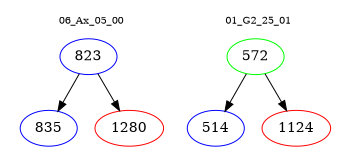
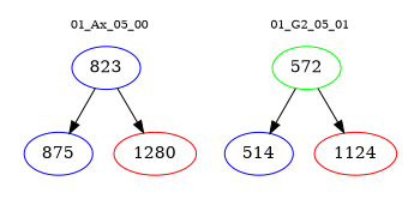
  digraph {
    node [color=blue]
    edge [color=black]
    n1 [label=823]
-   n2 [label=835]
+   n2 [label=875]
    n3 [color=red label=1280]
    n4 [color=green label=572]
    n5 [label=514]
    n6 [color=red label=1124]
    subgraph cluster_1 {
      color=white
      fontsize=10
-     label="06_Ax_05_00"
+     label="01_Ax_05_00"
      n1
      n2
      n3
    }
    subgraph cluster_2 {
      color=white
      fontsize=10
-     label="01_G2_25_01"
+     label="01_G2_05_01"
      n4
      n5
      n6
    }
    n1 -> n2
    n1 -> n3
    n4 -> n5
    n4 -> n6
  }
